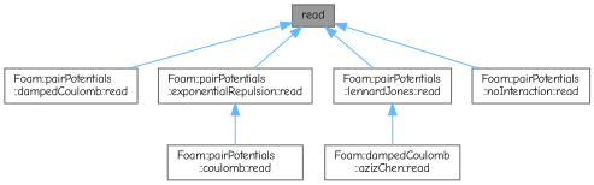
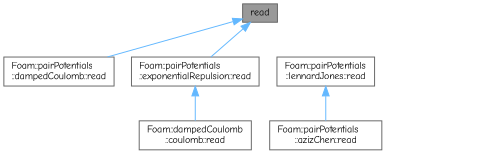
  digraph {
    fontname="Comic Neue"
    rankdir=TB
    node [color=grey40 fillcolor=white fontname="Comic Neue" fontsize=10 shape=box style=filled]
    edge [color=steelblue1 dir=back fontname="Comic Neue" fontsize=10 labelfontname=Helvetica labelfontsize=10 style=solid]
    n1 [color=gray40 fillcolor=grey60 fontcolor=black height=0.2 label=read width=0.4]
    n2 [height=0.2 label="Foam::pairPotentials\l::dampedCoulomb::read" width=0.4]
    n3 [height=0.2 label="Foam::pairPotentials\l::exponentialRepulsion::read" width=0.4]
    n4 [height=0.2 label="Foam::pairPotentials\l::lennardJones::read" width=0.4]
-   n5 [height=0.2 label="Foam::pairPotentials\l::noInteraction::read" width=0.4]
-   n6 [height=0.2 label="Foam::dampedCoulomb\l::azizChen::read" width=0.4]
-   n7 [height=0.2 label="Foam::pairPotentials\l::coulomb::read" width=0.4]
+   n6 [height=0.2 label="Foam::pairPotentials\l::azizChen::read" width=0.4]
+   n7 [height=0.2 label="Foam::dampedCoulomb\l::coulomb::read" width=0.4]
    n1 -> n2
    n1 -> n3
-   n1 -> n4
-   n1 -> n5
    n3 -> n7
    n4 -> n6
  }
